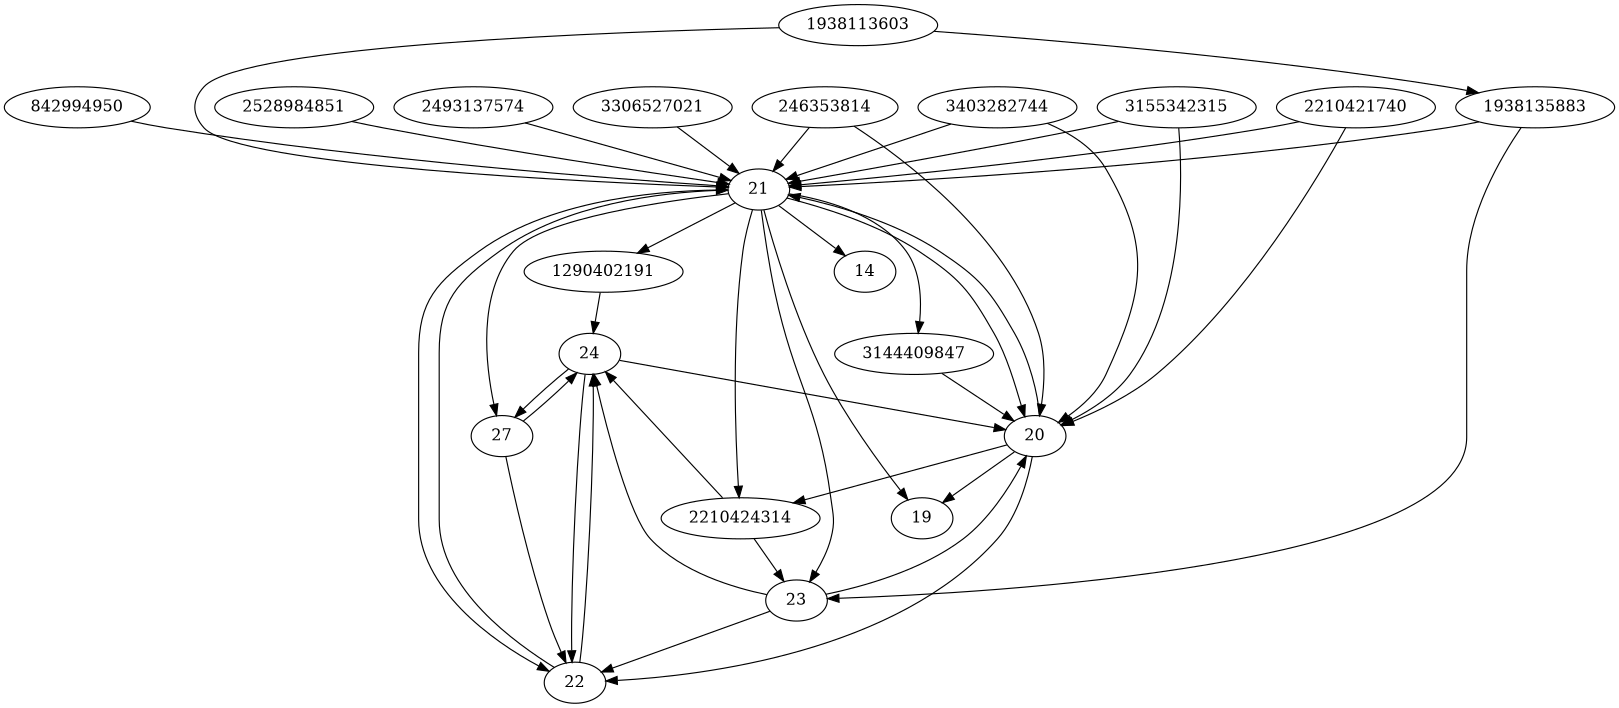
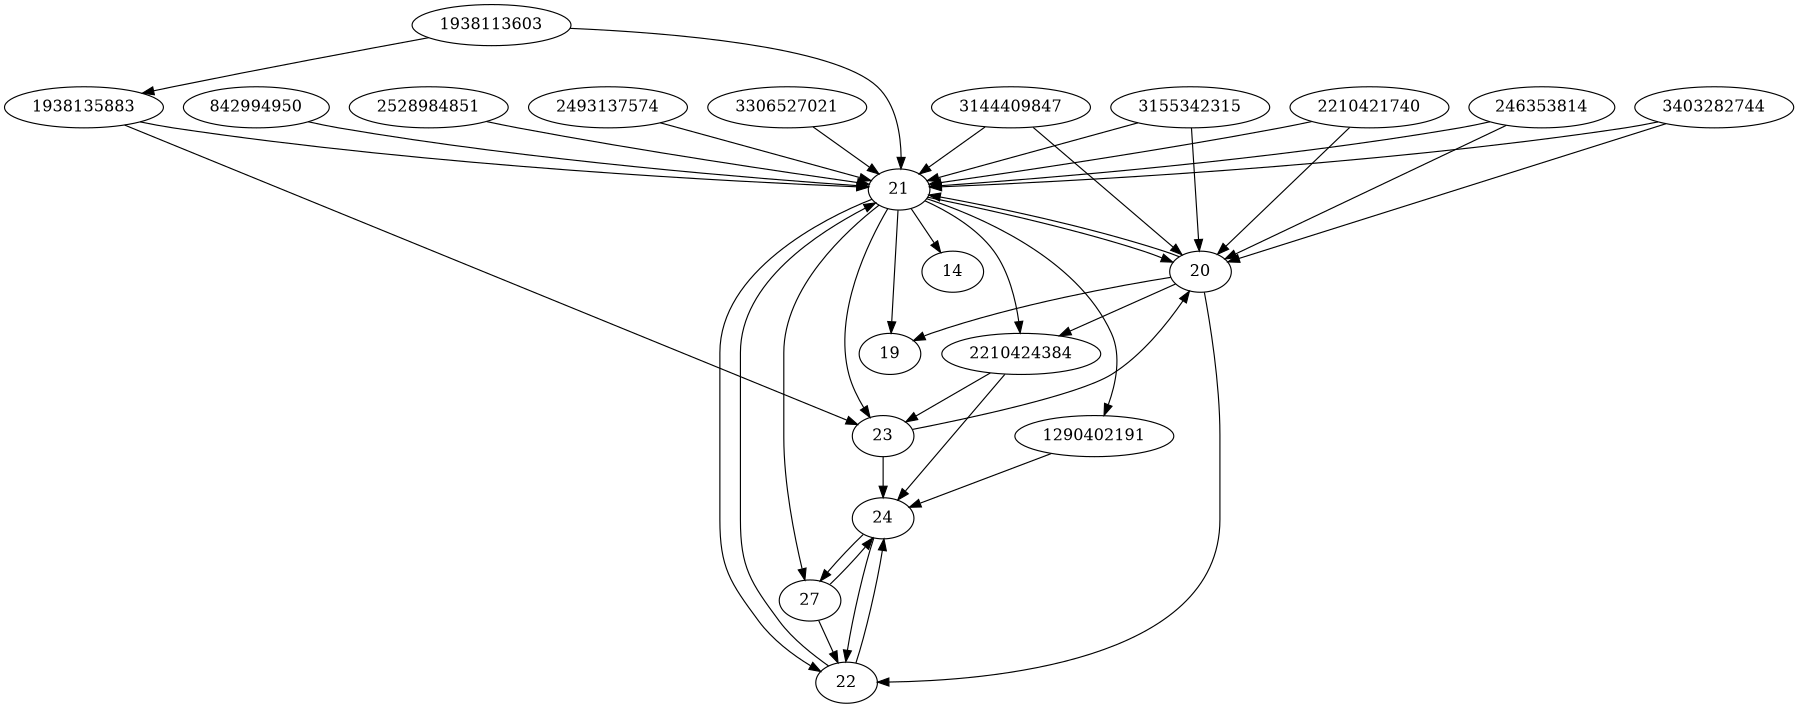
  strict digraph {
    842994950
    21
    1290402191
    20
    19
    22
-   2210424314
+   2210424314 [label=2210424384]
    23
    27
    14
    24
    2528984851
    246353814
    2493137574
    3306527021
    3403282744
    1938113603
    n18 [label=1938135883]
    n19 [label=3144409847]
    3155342315
    2210421740
    842994950 -> 21
    21 -> 1290402191
    21 -> 20
    21 -> 19
    21 -> 22
    21 -> 2210424314
    21 -> 23
    21 -> 27
    21 -> 14
    1290402191 -> 24
    20 -> 21
    20 -> 19
    20 -> 22
    20 -> 2210424314
    22 -> 21
    22 -> 24
    2210424314 -> 23
    2210424314 -> 24
    23 -> 20
-   23 -> 22
    23 -> 24
    27 -> 22
    27 -> 24
-   24 -> 20
    24 -> 22
    24 -> 27
    2528984851 -> 21
    246353814 -> 21
    246353814 -> 20
    2493137574 -> 21
    3306527021 -> 21
    3403282744 -> 21
    3403282744 -> 20
    1938113603 -> 21
    1938113603 -> n18
    n18 -> 21
    n18 -> 23
-   21 -> n19
+   n19 -> 21
    n19 -> 20
    3155342315 -> 21
    3155342315 -> 20
    2210421740 -> 21
    2210421740 -> 20
  }
